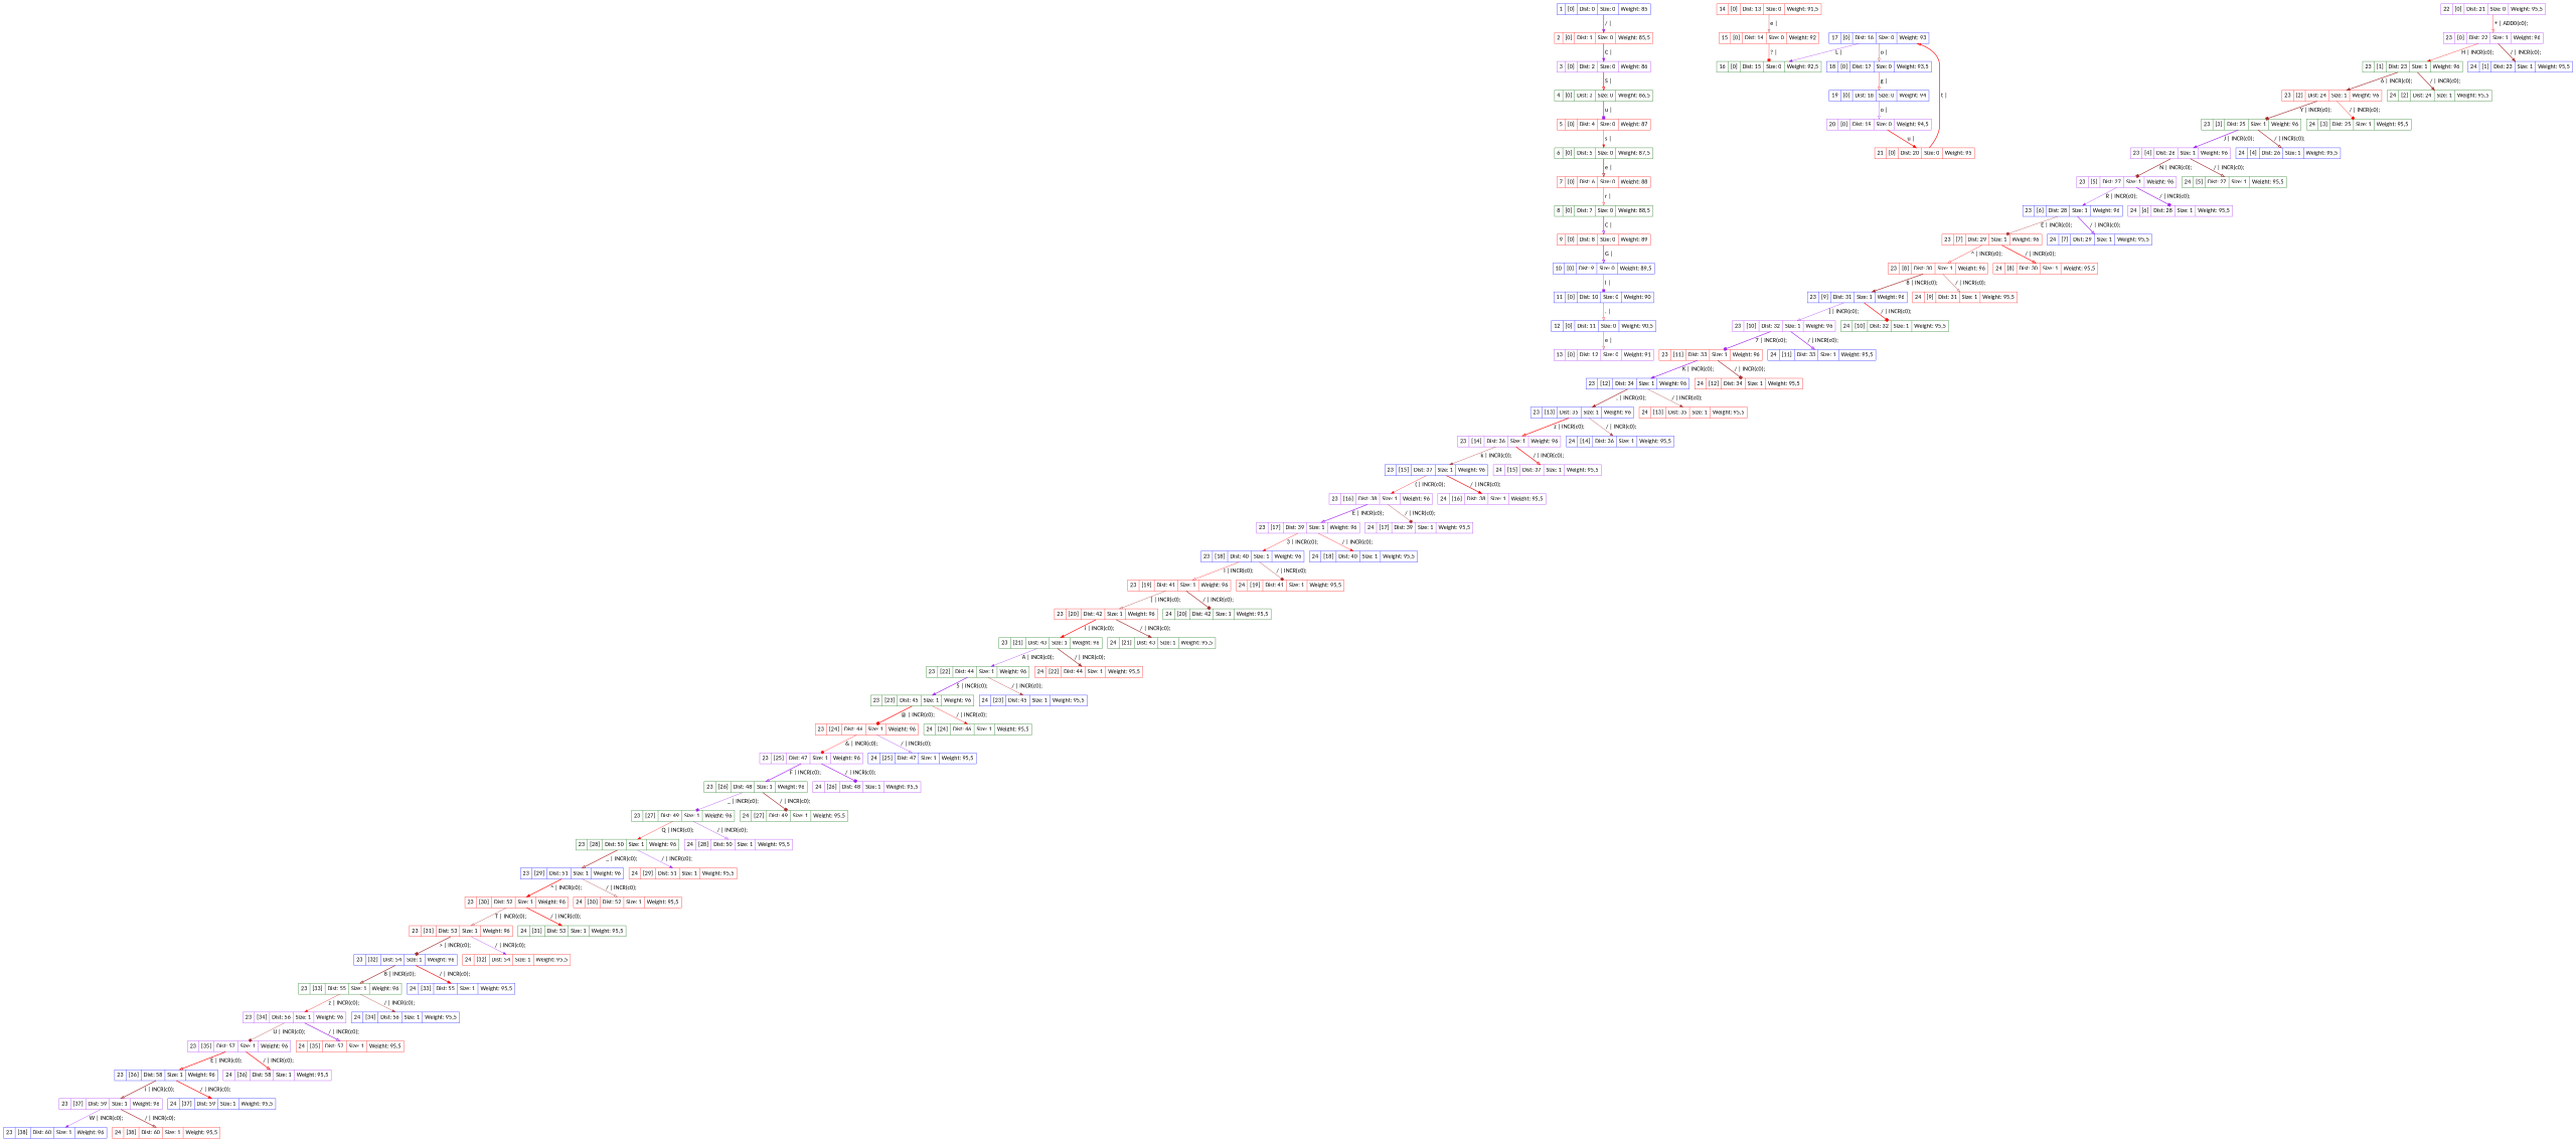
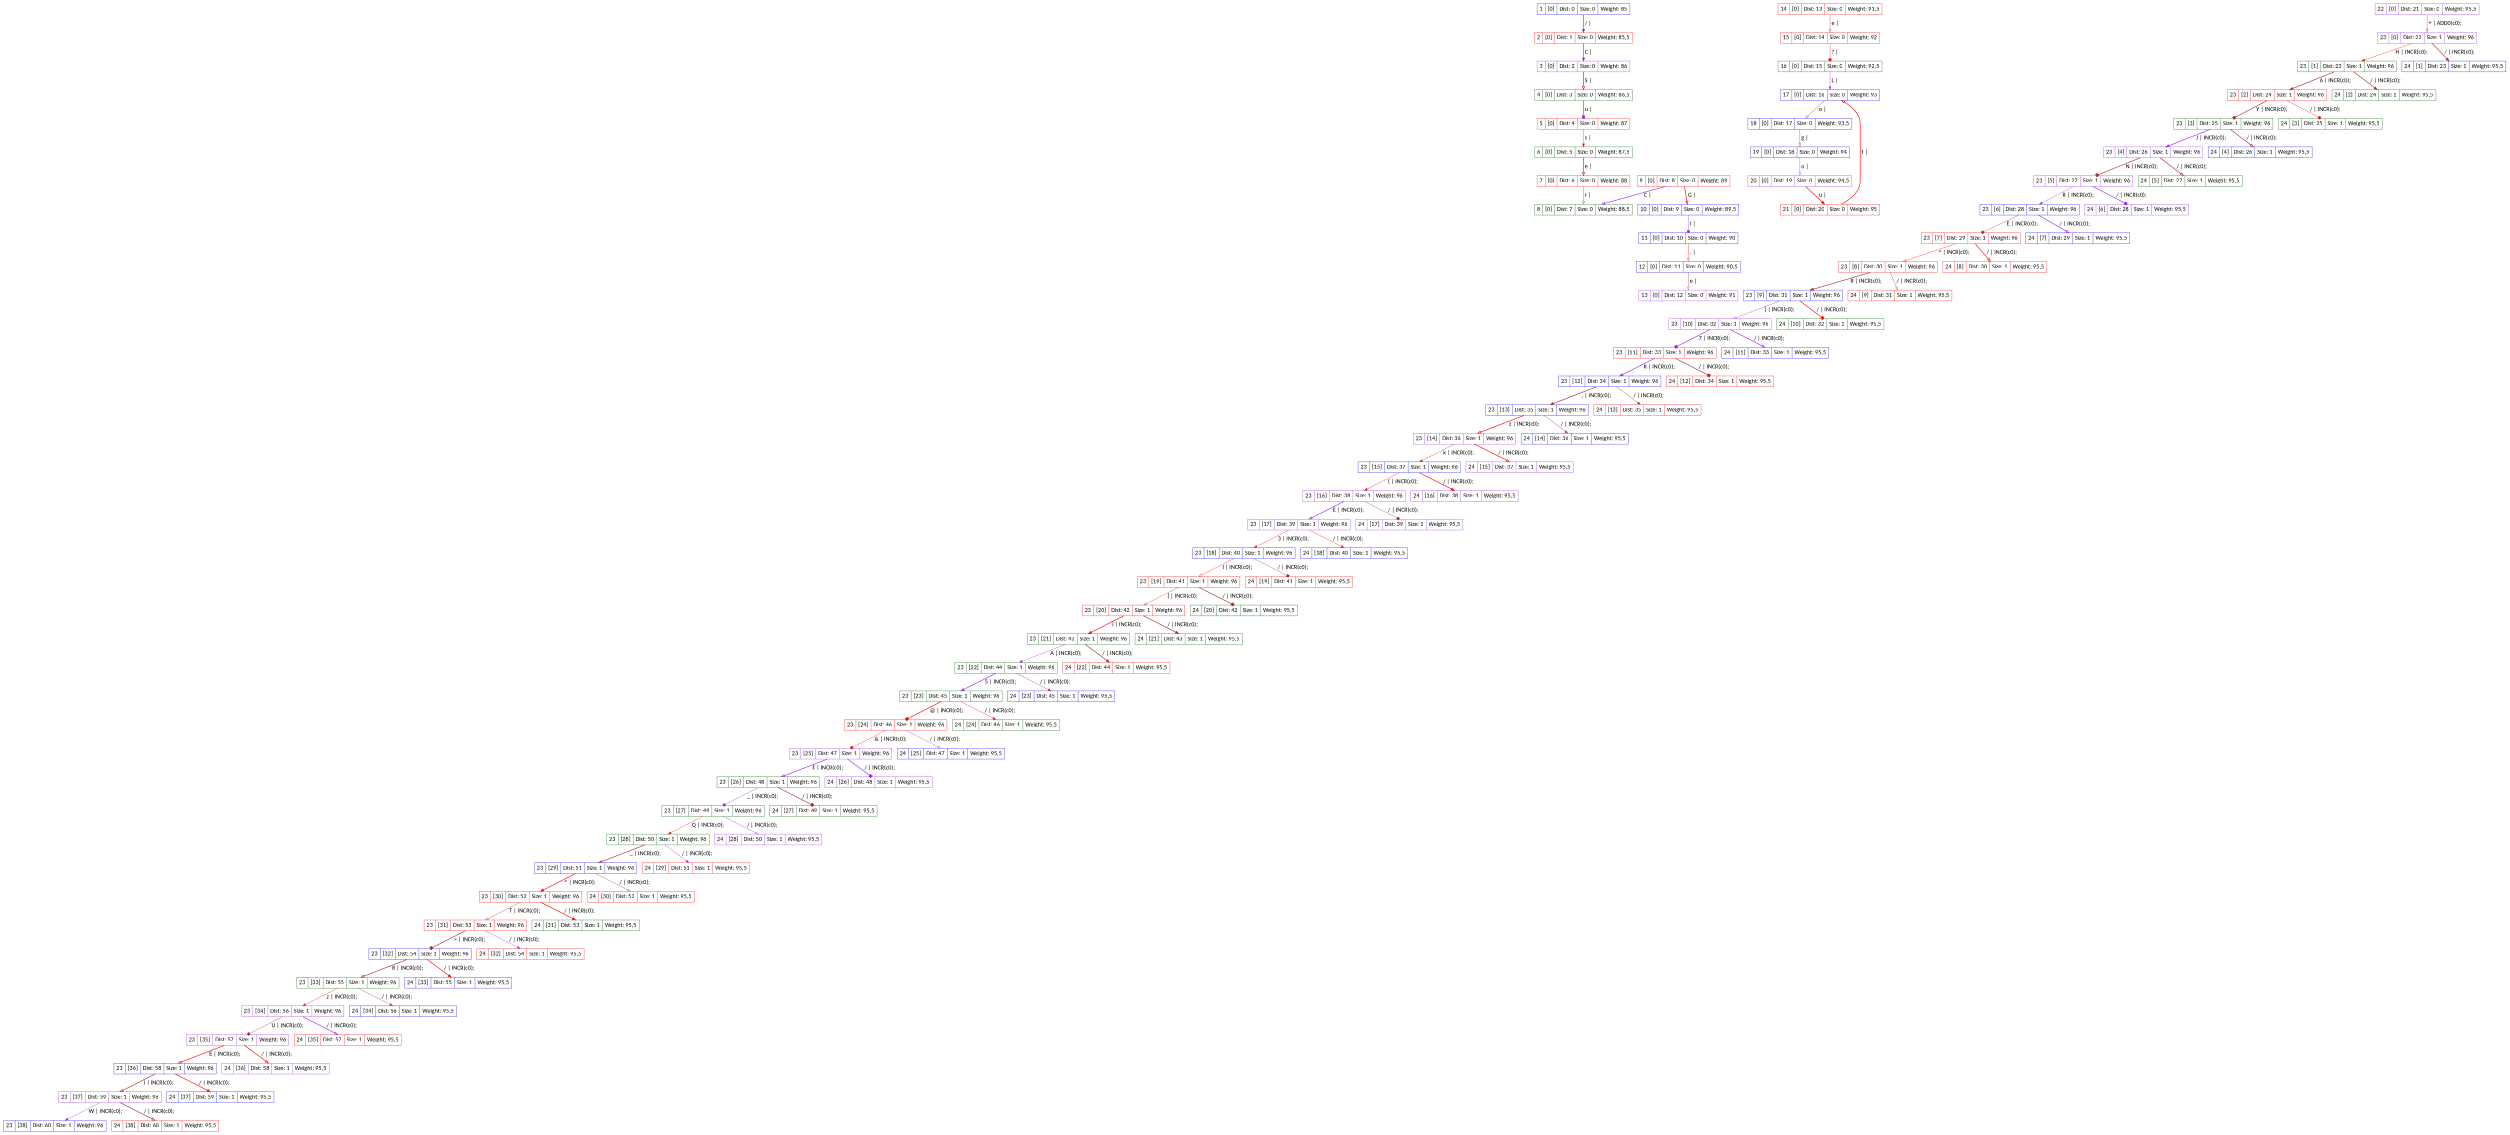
  digraph {
    node [color=blue fontname=Calibri fontsize=20 shape=record]
    edge [arrowhead=normal color=brown fontname=Calibri fontsize=20 style=bold]
    n1 [label="1 | [0] | Dist: 0 | Size: 0 | Weight: 85"]
    n2 [color=red label="2 | [0] | Dist: 1 | Size: 0 | Weight: 85,5"]
    n3 [color=purple label="3 | [0] | Dist: 2 | Size: 0 | Weight: 86"]
    n4 [color=darkgreen label="4 | [0] | Dist: 3 | Size: 0 | Weight: 86,5"]
    n5 [color=red label="5 | [0] | Dist: 4 | Size: 0 | Weight: 87"]
    n6 [color=darkgreen label="6 | [0] | Dist: 5 | Size: 0 | Weight: 87,5"]
    n7 [color=red label="7 | [0] | Dist: 6 | Size: 0 | Weight: 88"]
    n8 [color=darkgreen label="8 | [0] | Dist: 7 | Size: 0 | Weight: 88,5"]
    n9 [color=red label="9 | [0] | Dist: 8 | Size: 0 | Weight: 89"]
    n10 [label="10 | [0] | Dist: 9 | Size: 0 | Weight: 89,5"]
    n11 [label="11 | [0] | Dist: 10 | Size: 0 | Weight: 90"]
    n12 [label="12 | [0] | Dist: 11 | Size: 0 | Weight: 90,5"]
    n13 [color=purple label="13 | [0] | Dist: 12 | Size: 0 | Weight: 91"]
    n14 [color=red label="14 | [0] | Dist: 13 | Size: 0 | Weight: 91,5"]
    n15 [color=red label="15 | [0] | Dist: 14 | Size: 0 | Weight: 92"]
    n16 [color=darkgreen label="16 | [0] | Dist: 15 | Size: 0 | Weight: 92,5"]
    n17 [label="17 | [0] | Dist: 16 | Size: 0 | Weight: 93"]
    n18 [label="18 | [0] | Dist: 17 | Size: 0 | Weight: 93,5"]
    n19 [label="19 | [0] | Dist: 18 | Size: 0 | Weight: 94"]
    n20 [color=purple label="20 | [0] | Dist: 19 | Size: 0 | Weight: 94,5"]
    n21 [color=red label="21 | [0] | Dist: 20 | Size: 0 | Weight: 95"]
    n22 [color=purple label="22 | [0] | Dist: 21 | Size: 0 | Weight: 95,5"]
    n23 [color=purple label="23 | [0] | Dist: 22 | Size: 1 | Weight: 96"]
    n24 [color=darkgreen label="23 | [1] | Dist: 23 | Size: 1 | Weight: 96"]
    n25 [label="24 | [1] | Dist: 23 | Size: 1 | Weight: 95,5"]
    n26 [color=red label="23 | [2] | Dist: 24 | Size: 1 | Weight: 96"]
    n27 [color=darkgreen label="24 | [2] | Dist: 24 | Size: 1 | Weight: 95,5"]
    n28 [color=darkgreen label="23 | [3] | Dist: 25 | Size: 1 | Weight: 96"]
    n29 [color=darkgreen label="24 | [3] | Dist: 25 | Size: 1 | Weight: 95,5"]
    n30 [color=purple label="23 | [4] | Dist: 26 | Size: 1 | Weight: 96"]
    n31 [label="24 | [4] | Dist: 26 | Size: 1 | Weight: 95,5"]
    n32 [color=purple label="23 | [5] | Dist: 27 | Size: 1 | Weight: 96"]
    n33 [color=darkgreen label="24 | [5] | Dist: 27 | Size: 1 | Weight: 95,5"]
    n34 [label="23 | [6] | Dist: 28 | Size: 1 | Weight: 96"]
    n35 [color=purple label="24 | [6] | Dist: 28 | Size: 1 | Weight: 95,5"]
    n36 [color=red label="23 | [7] | Dist: 29 | Size: 1 | Weight: 96"]
    n37 [label="24 | [7] | Dist: 29 | Size: 1 | Weight: 95,5"]
    n38 [color=red label="23 | [8] | Dist: 30 | Size: 1 | Weight: 96"]
    n39 [color=red label="24 | [8] | Dist: 30 | Size: 1 | Weight: 95,5"]
    n40 [label="23 | [9] | Dist: 31 | Size: 1 | Weight: 96"]
    n41 [color=red label="24 | [9] | Dist: 31 | Size: 1 | Weight: 95,5"]
    n42 [color=purple label="23 | [10] | Dist: 32 | Size: 1 | Weight: 96"]
    n43 [color=darkgreen label="24 | [10] | Dist: 32 | Size: 1 | Weight: 95,5"]
    n44 [color=red label="23 | [11] | Dist: 33 | Size: 1 | Weight: 96"]
    n45 [label="24 | [11] | Dist: 33 | Size: 1 | Weight: 95,5"]
    n46 [label="23 | [12] | Dist: 34 | Size: 1 | Weight: 96"]
    n47 [color=red label="24 | [12] | Dist: 34 | Size: 1 | Weight: 95,5"]
    n48 [label="23 | [13] | Dist: 35 | Size: 1 | Weight: 96"]
    n49 [color=red label="24 | [13] | Dist: 35 | Size: 1 | Weight: 95,5"]
    n50 [color=purple label="23 | [14] | Dist: 36 | Size: 1 | Weight: 96"]
    n51 [label="24 | [14] | Dist: 36 | Size: 1 | Weight: 95,5"]
    n52 [label="23 | [15] | Dist: 37 | Size: 1 | Weight: 96"]
    n53 [color=purple label="24 | [15] | Dist: 37 | Size: 1 | Weight: 95,5"]
    n54 [color=purple label="23 | [16] | Dist: 38 | Size: 1 | Weight: 96"]
    n55 [color=purple label="24 | [16] | Dist: 38 | Size: 1 | Weight: 95,5"]
    n56 [color=purple label="23 | [17] | Dist: 39 | Size: 1 | Weight: 96"]
    n57 [color=purple label="24 | [17] | Dist: 39 | Size: 1 | Weight: 95,5"]
    n58 [label="23 | [18] | Dist: 40 | Size: 1 | Weight: 96"]
    n59 [label="24 | [18] | Dist: 40 | Size: 1 | Weight: 95,5"]
    n60 [color=red label="23 | [19] | Dist: 41 | Size: 1 | Weight: 96"]
    n61 [color=red label="24 | [19] | Dist: 41 | Size: 1 | Weight: 95,5"]
    n62 [color=red label="23 | [20] | Dist: 42 | Size: 1 | Weight: 96"]
    n63 [color=darkgreen label="24 | [20] | Dist: 42 | Size: 1 | Weight: 95,5"]
    n64 [color=darkgreen label="23 | [21] | Dist: 43 | Size: 1 | Weight: 96"]
    n65 [color=darkgreen label="24 | [21] | Dist: 43 | Size: 1 | Weight: 95,5"]
    n66 [color=darkgreen label="23 | [22] | Dist: 44 | Size: 1 | Weight: 96"]
    n67 [color=red label="24 | [22] | Dist: 44 | Size: 1 | Weight: 95,5"]
    n68 [color=darkgreen label="23 | [23] | Dist: 45 | Size: 1 | Weight: 96"]
    n69 [label="24 | [23] | Dist: 45 | Size: 1 | Weight: 95,5"]
    n70 [color=red label="23 | [24] | Dist: 46 | Size: 1 | Weight: 96"]
    n71 [color=darkgreen label="24 | [24] | Dist: 46 | Size: 1 | Weight: 95,5"]
    n72 [color=purple label="23 | [25] | Dist: 47 | Size: 1 | Weight: 96"]
    n73 [label="24 | [25] | Dist: 47 | Size: 1 | Weight: 95,5"]
    n74 [color=darkgreen label="23 | [26] | Dist: 48 | Size: 1 | Weight: 96"]
    n75 [color=purple label="24 | [26] | Dist: 48 | Size: 1 | Weight: 95,5"]
    n76 [color=darkgreen label="23 | [27] | Dist: 49 | Size: 1 | Weight: 96"]
    n77 [color=darkgreen label="24 | [27] | Dist: 49 | Size: 1 | Weight: 95,5"]
    n78 [color=darkgreen label="23 | [28] | Dist: 50 | Size: 1 | Weight: 96"]
    n79 [color=purple label="24 | [28] | Dist: 50 | Size: 1 | Weight: 95,5"]
    n80 [label="23 | [29] | Dist: 51 | Size: 1 | Weight: 96"]
    n81 [color=red label="24 | [29] | Dist: 51 | Size: 1 | Weight: 95,5"]
    n82 [color=red label="23 | [30] | Dist: 52 | Size: 1 | Weight: 96"]
    n83 [color=red label="24 | [30] | Dist: 52 | Size: 1 | Weight: 95,5"]
    n84 [color=red label="23 | [31] | Dist: 53 | Size: 1 | Weight: 96"]
    n85 [color=darkgreen label="24 | [31] | Dist: 53 | Size: 1 | Weight: 95,5"]
    n86 [label="23 | [32] | Dist: 54 | Size: 1 | Weight: 96"]
    n87 [color=red label="24 | [32] | Dist: 54 | Size: 1 | Weight: 95,5"]
    n88 [color=darkgreen label="23 | [33] | Dist: 55 | Size: 1 | Weight: 96"]
    n89 [label="24 | [33] | Dist: 55 | Size: 1 | Weight: 95,5"]
    n90 [color=purple label="23 | [34] | Dist: 56 | Size: 1 | Weight: 96"]
    n91 [label="24 | [34] | Dist: 56 | Size: 1 | Weight: 95,5"]
    n92 [color=purple label="23 | [35] | Dist: 57 | Size: 1 | Weight: 96"]
    n93 [color=red label="24 | [35] | Dist: 57 | Size: 1 | Weight: 95,5"]
    n94 [label="23 | [36] | Dist: 58 | Size: 1 | Weight: 96"]
    n95 [color=purple label="24 | [36] | Dist: 58 | Size: 1 | Weight: 95,5"]
    n96 [color=purple label="23 | [37] | Dist: 59 | Size: 1 | Weight: 96"]
    n97 [label="24 | [37] | Dist: 59 | Size: 1 | Weight: 95,5"]
    n98 [label="23 | [38] | Dist: 60 | Size: 1 | Weight: 96"]
    n99 [color=red label="24 | [38] | Dist: 60 | Size: 1 | Weight: 95,5"]
    n1 -> n2 [color=purple label=" / | "]
    n2 -> n3 [color=purple label=" C | "]
    n3 -> n4 [arrowhead=onormal color=red label=" S | "]
    n4 -> n5 [arrowhead=box color=purple label=" u | "]
    n5 -> n6 [color=red label=" s | " style=solid]
    n6 -> n7 [arrowhead=onormal label=" e | "]
    n7 -> n8 [arrowhead=onormal color=red label=" r | " style=solid]
-   n8 -> n9 [arrowhead=onormal color=purple label=" C | "]
-   n9 -> n10 [arrowhead=onormal color=purple label=" G | "]
+   n9 -> n8 [arrowhead=onormal color=purple label=" C | "]
+   n9 -> n10 [arrowhead=onormal color=red label=" G | "]
    n10 -> n11 [arrowhead=box color=purple label=" I | " style=solid]
    n11 -> n12 [arrowhead=onormal color=red label=" . | " style=solid]
    n12 -> n13 [arrowhead=onormal label=" e | " style=solid]
    n14 -> n15 [arrowhead=onormal label=" e | " style=solid]
    n15 -> n16 [arrowhead=box color=red label=" ? | " style=solid]
-   n17 -> n16 [color=purple label=" L | " style=solid]
+   n16 -> n17 [color=purple label=" L | " style=solid]
    n17 -> n18 [arrowhead=onormal label=" o | " style=solid]
    n18 -> n19 [arrowhead=onormal color=red label=" g | " style=solid]
    n19 -> n20 [arrowhead=onormal color=purple label=" o | " style=solid]
    n20 -> n21 [color=red label=" u | "]
    n21 -> n17 [arrowhead=onormal color=red label=" t | "]
    n22 -> n23 [arrowhead=onormal color=red label=" + | ADD0(c0); " style=solid]
    n23 -> n24 [color=red label=" H | INCR(c0); " style=solid]
    n23 -> n25 [label=" / | INCR(c0); "]
    n24 -> n26 [label=" 6 | INCR(c0); "]
    n24 -> n27 [label=" / | INCR(c0); "]
    n26 -> n28 [arrowhead=box label=" Y | INCR(c0); "]
    n26 -> n29 [arrowhead=box color=red label=" / | INCR(c0); " style=solid]
    n28 -> n30 [color=purple label=" J | INCR(c0); "]
    n28 -> n31 [arrowhead=onormal label=" / | INCR(c0); "]
    n30 -> n32 [arrowhead=box label=" N | INCR(c0); "]
    n30 -> n33 [arrowhead=onormal label=" / | INCR(c0); "]
    n32 -> n34 [color=purple label=" R | INCR(c0); " style=solid]
    n32 -> n35 [arrowhead=box color=purple label=" / | INCR(c0); "]
    n34 -> n36 [arrowhead=box label=" E | INCR(c0); " style=solid]
    n34 -> n37 [arrowhead=onormal color=purple label=" / | INCR(c0); "]
    n36 -> n38 [arrowhead=onormal color=red label=" ^ | INCR(c0); " style=solid]
    n36 -> n39 [arrowhead=onormal color=red label=" / | INCR(c0); "]
    n38 -> n40 [label=" 8 | INCR(c0); "]
    n38 -> n41 [arrowhead=onormal label=" / | INCR(c0); " style=solid]
    n40 -> n42 [arrowhead=onormal color=purple label=" ] | INCR(c0); " style=solid]
    n40 -> n43 [arrowhead=box color=red label=" / | INCR(c0); "]
    n42 -> n44 [arrowhead=box color=purple label=" 7 | INCR(c0); "]
    n42 -> n45 [arrowhead=onormal color=purple label=" / | INCR(c0); "]
    n44 -> n46 [color=purple label=" K | INCR(c0); "]
    n44 -> n47 [arrowhead=box label=" / | INCR(c0); "]
    n46 -> n48 [label=" , | INCR(c0); "]
    n46 -> n49 [label=" / | INCR(c0); " style=solid]
    n48 -> n50 [arrowhead=onormal color=red label=" z | INCR(c0); "]
    n48 -> n51 [label=" / | INCR(c0); " style=solid]
    n50 -> n52 [label=" k | INCR(c0); " style=solid]
    n50 -> n53 [arrowhead=onormal color=red label=" / | INCR(c0); "]
    n52 -> n54 [color=red label=" ( | INCR(c0); " style=solid]
    n52 -> n55 [color=red label=" / | INCR(c0); "]
    n54 -> n56 [arrowhead=onormal color=purple label=" E | INCR(c0); "]
    n54 -> n57 [arrowhead=box label=" / | INCR(c0); " style=solid]
    n56 -> n58 [color=red label=" 3 | INCR(c0); " style=solid]
    n56 -> n59 [color=red label=" / | INCR(c0); " style=solid]
    n58 -> n60 [arrowhead=onormal color=red label=" l | INCR(c0); " style=solid]
    n58 -> n61 [arrowhead=box label=" / | INCR(c0); " style=solid]
    n60 -> n62 [arrowhead=onormal label=" { | INCR(c0); " style=solid]
    n60 -> n63 [arrowhead=box label=" / | INCR(c0); "]
    n62 -> n64 [color=red label=" i | INCR(c0); "]
    n62 -> n65 [label=" / | INCR(c0); "]
    n64 -> n66 [color=purple label=" A | INCR(c0); " style=solid]
    n64 -> n67 [label=" / | INCR(c0); "]
    n66 -> n68 [color=purple label=" 5 | INCR(c0); "]
    n66 -> n69 [label=" / | INCR(c0); " style=solid]
    n68 -> n70 [arrowhead=box color=red label=" @ | INCR(c0); "]
    n68 -> n71 [color=red label=" / | INCR(c0); " style=solid]
    n70 -> n72 [arrowhead=box color=red label=" & | INCR(c0); " style=solid]
    n70 -> n73 [arrowhead=onormal color=purple label=" / | INCR(c0); " style=solid]
    n72 -> n74 [arrowhead=onormal color=purple label=" F | INCR(c0); "]
    n72 -> n75 [arrowhead=box color=purple label=" / | INCR(c0); "]
    n74 -> n76 [arrowhead=box color=purple label=" _ | INCR(c0); " style=solid]
    n74 -> n77 [arrowhead=box label=" / | INCR(c0); "]
    n76 -> n78 [color=red label=" Q | INCR(c0); " style=solid]
    n76 -> n79 [arrowhead=onormal color=purple label=" / | INCR(c0); " style=solid]
    n78 -> n80 [arrowhead=onormal label=" _ | INCR(c0); "]
    n78 -> n81 [color=purple label=" / | INCR(c0); " style=solid]
    n80 -> n82 [color=red label=" ^ | INCR(c0); "]
    n80 -> n83 [arrowhead=onormal label=" / | INCR(c0); " style=solid]
    n82 -> n84 [arrowhead=onormal label=" T | INCR(c0); " style=solid]
    n82 -> n85 [color=red label=" / | INCR(c0); "]
    n84 -> n86 [arrowhead=box label=" > | INCR(c0); "]
    n84 -> n87 [color=purple label=" / | INCR(c0); " style=solid]
    n86 -> n88 [arrowhead=onormal label=" 8 | INCR(c0); "]
    n86 -> n89 [color=red label=" / | INCR(c0); "]
    n88 -> n90 [color=red label=" z | INCR(c0); " style=solid]
    n88 -> n91 [label=" / | INCR(c0); " style=solid]
    n90 -> n92 [arrowhead=box label=" U | INCR(c0); " style=solid]
    n90 -> n93 [arrowhead=onormal color=purple label=" / | INCR(c0); "]
    n92 -> n94 [arrowhead=onormal color=red label=" E | INCR(c0); "]
    n92 -> n95 [arrowhead=onormal color=red label=" / | INCR(c0); "]
    n94 -> n96 [arrowhead=onormal label=" i | INCR(c0); "]
    n94 -> n97 [color=red label=" / | INCR(c0); "]
    n96 -> n98 [color=purple label=" W | INCR(c0); " style=solid]
    n96 -> n99 [arrowhead=onormal label=" / | INCR(c0); "]
  }
